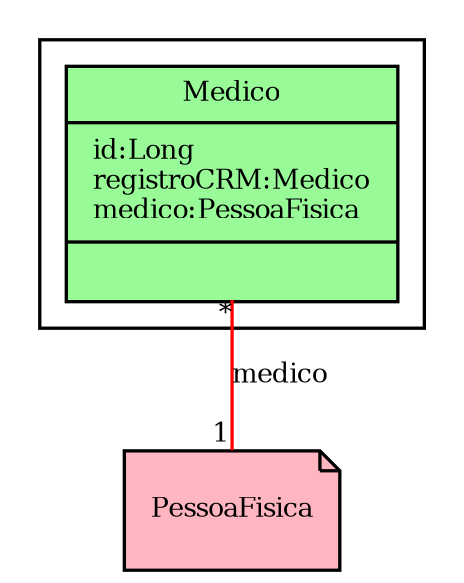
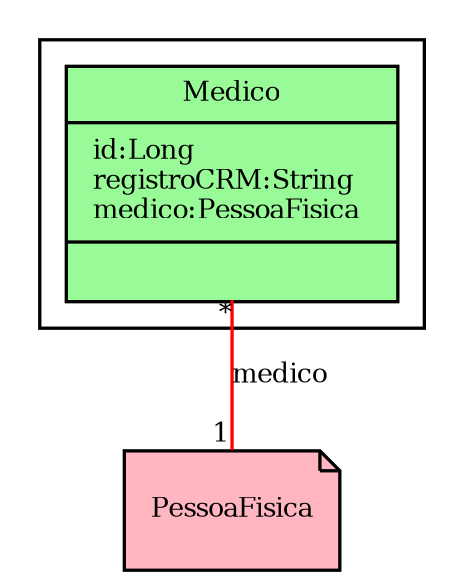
  digraph {
    fontname="Times-Roman"
    fontsize=8
    node [fontname="Times-Roman" fontsize=8 style=filled]
-   n1 [label="{Medico|id:Long\lregistroCRM:Medico\lmedico:PessoaFisica\l|\l}" shape=record fillcolor=palegreen]
+   n1 [label="{Medico|id:Long\lregistroCRM:String\lmedico:PessoaFisica\l|\l}" shape=record fillcolor=palegreen]
    PessoaFisica [shape=note fillcolor=lightpink]
    subgraph cluster_1 {
      n1
    }
    n1 -> PessoaFisica [arrowhead=none fontname="Times-Roman" fontsize=8 headlabel=1 label=medico taillabel="*" color=red]
  }
